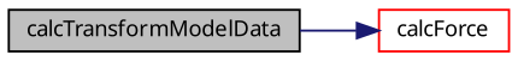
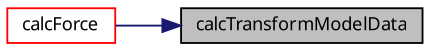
  digraph {
    rankdir=LR
    fontname="Noto Sans"
    node [fontname="Noto Sans" fontsize=10 shape=record]
    n1 [color=black fillcolor=grey75 fontcolor=black height=0.2 label=calcTransformModelData style=filled width=0.4]
    n2 [color=red height=0.2 label=calcForce width=0.4]
-   n1 -> n2 [color=midnightblue fontname="Noto Sans" fontsize=10 labelfontname=Helvetica labelfontsize=10 style=solid]
+   n2 -> n1 [color=midnightblue fontname="Noto Sans" fontsize=10 labelfontname=Helvetica labelfontsize=10 style=solid]
  }
